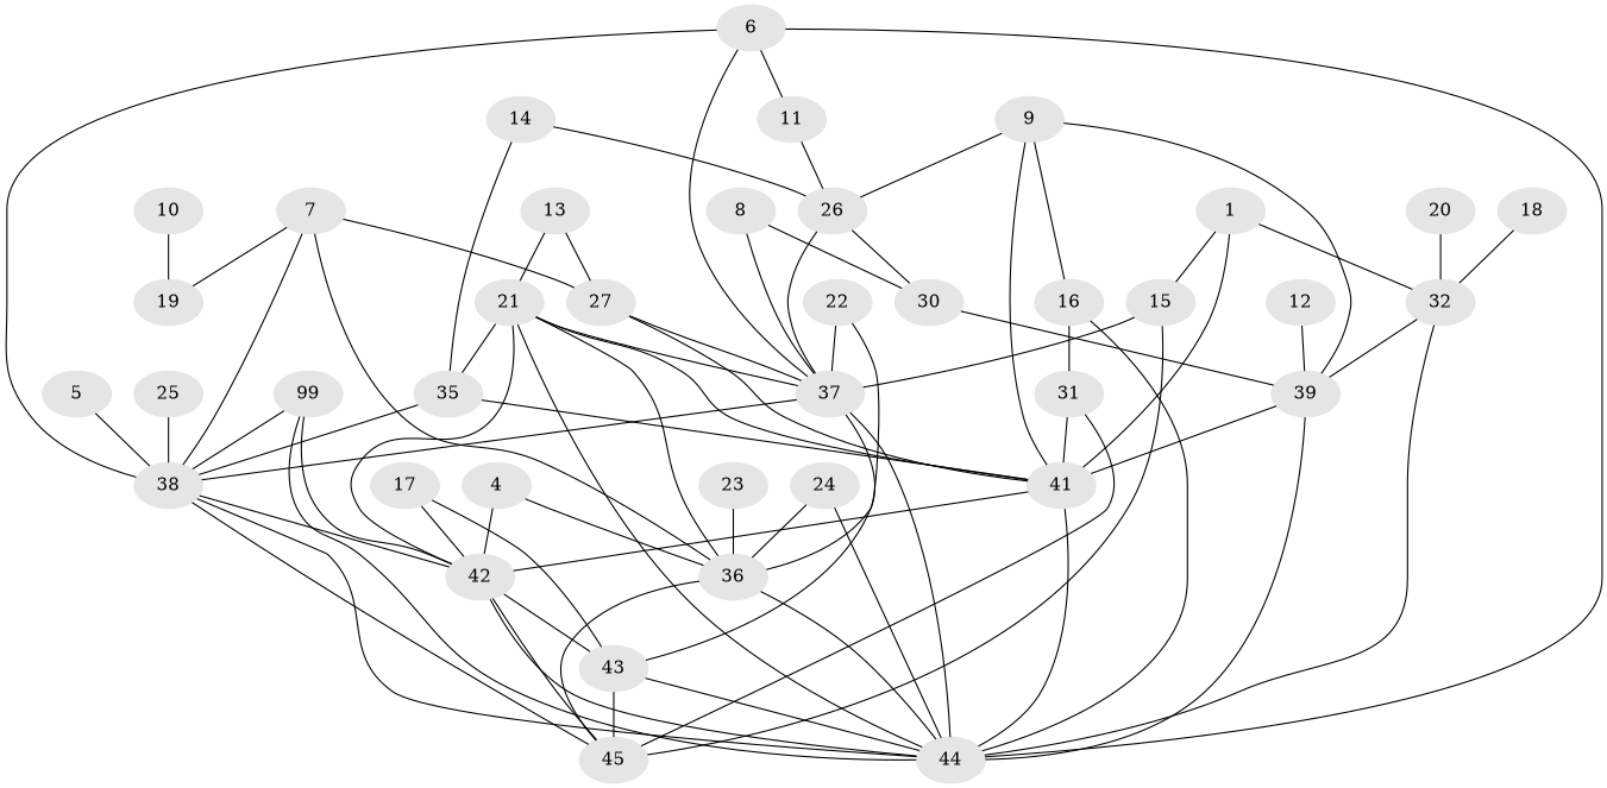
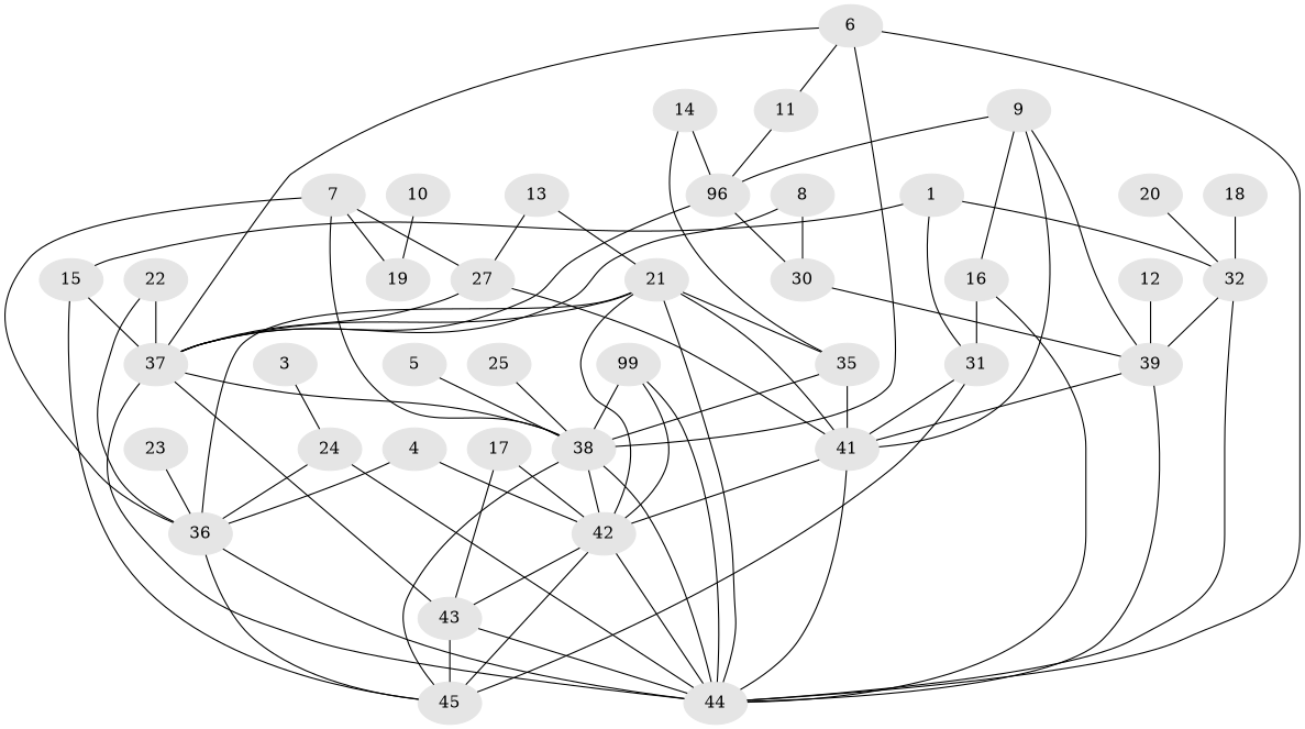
  graph {
    node [color=gray90 style=filled]
    edge [weight=1.0]
    1
    15
    31
    32
    37
    45
    41
    44
    39
+   3
    24
    36
    4
    42
    43
    5
    38
    6
    11
-   26
+   26 [label=96]
    7
    19
    27
    8
    30
    9
    16
    10
    12
    13
    21
    35
    14
    17
    18
    20
    22
    23
    25
    n40 [label=99]
    1 -- 15
-   1 -- 41
+   1 -- 31
    1 -- 32
    15 -- 37
    15 -- 45
    31 -- 45 [weight=2.0]
    31 -- 41
    32 -- 44
    32 -- 39
    37 -- 44
    37 -- 43
    37 -- 38
    41 -- 44
    41 -- 42
    39 -- 41
    39 -- 44
+   3 -- 24
    24 -- 44
    24 -- 36
    36 -- 45
    36 -- 44 [weight=2.0]
    4 -- 36
    4 -- 42
    42 -- 45
    42 -- 44
    42 -- 43
    43 -- 45
    43 -- 44
    5 -- 38 [weight=2.0]
    38 -- 45
    38 -- 44
    38 -- 42
    6 -- 37
    6 -- 44
    6 -- 38
    6 -- 11
    11 -- 26
    26 -- 37 [weight=2.0]
    26 -- 30
    7 -- 36
    7 -- 38
    7 -- 19
    7 -- 27
    27 -- 37
    27 -- 41
    8 -- 37
    8 -- 30
    30 -- 39
    9 -- 41
    9 -- 39
    9 -- 26
    9 -- 16
    16 -- 31
    16 -- 44
    10 -- 19
    12 -- 39
    13 -- 27
    13 -- 21
    21 -- 37
    21 -- 41
    21 -- 44
    21 -- 36
    21 -- 42
    21 -- 35
    35 -- 41
    35 -- 38
    14 -- 26
    14 -- 35
    17 -- 42
    17 -- 43
    18 -- 32
    20 -- 32
    22 -- 37
    22 -- 36
    23 -- 36
    25 -- 38
    n40 -- 44
    n40 -- 42
    n40 -- 38
  }
